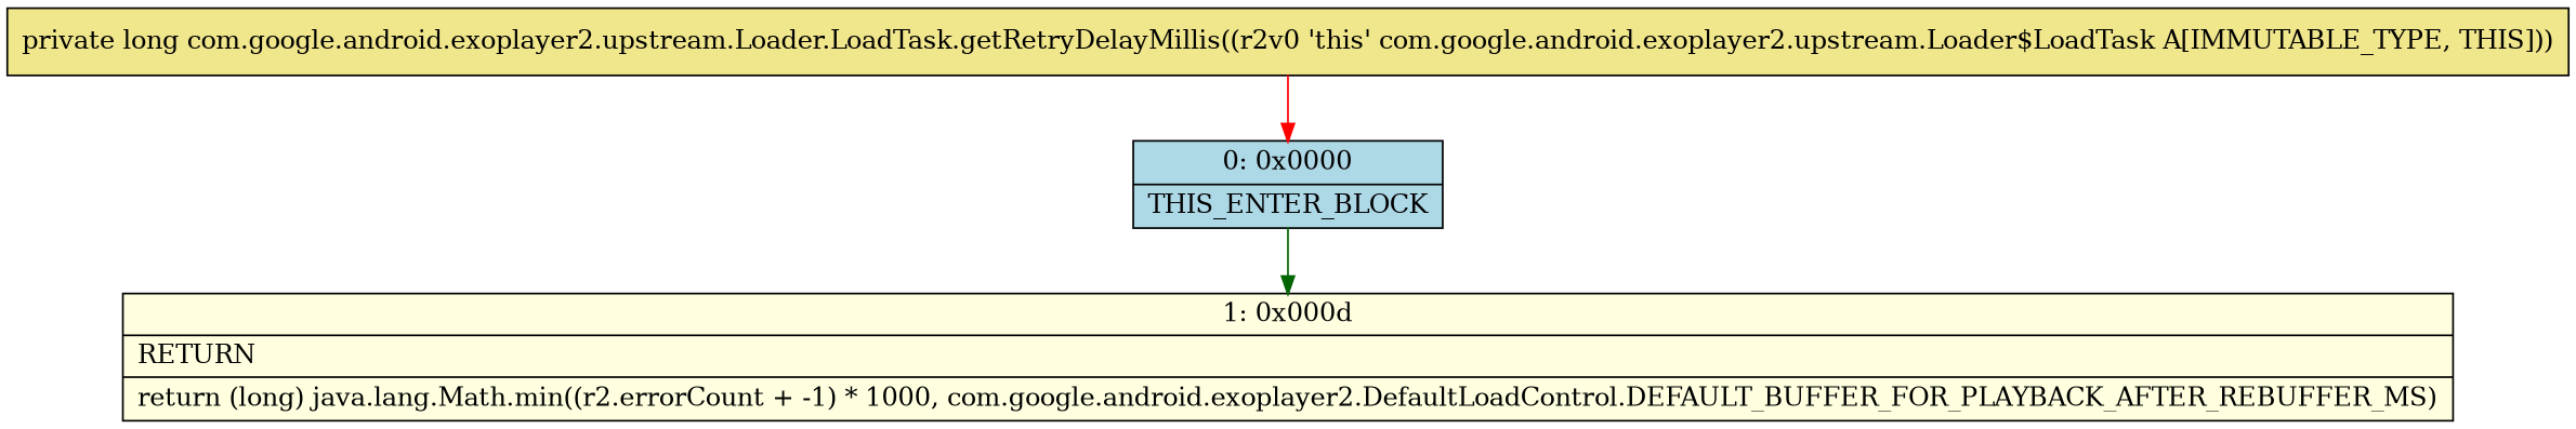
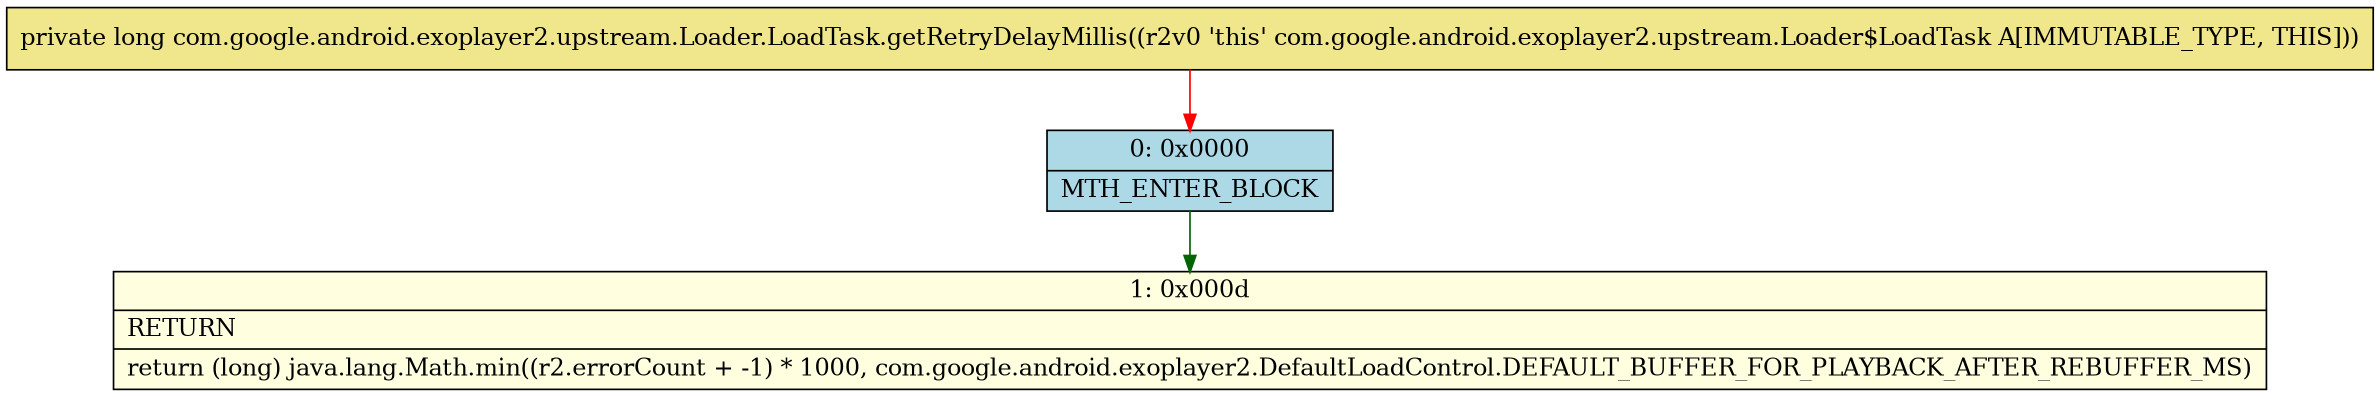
  digraph {
    node [shape=record style=filled]
-   n1 [label="{0\:\ 0x0000|THIS_ENTER_BLOCK\l}" fillcolor=lightblue]
+   n1 [label="{0\:\ 0x0000|MTH_ENTER_BLOCK\l}" fillcolor=lightblue]
    n2 [label="{1\:\ 0x000d|RETURN\l|return (long) java.lang.Math.min((r2.errorCount + \-1) * 1000, com.google.android.exoplayer2.DefaultLoadControl.DEFAULT_BUFFER_FOR_PLAYBACK_AFTER_REBUFFER_MS)\l}" fillcolor=lightyellow]
    n3 [label="{private long com.google.android.exoplayer2.upstream.Loader.LoadTask.getRetryDelayMillis((r2v0 'this' com.google.android.exoplayer2.upstream.Loader$LoadTask A[IMMUTABLE_TYPE, THIS])) }" fillcolor=khaki]
    n1 -> n2 [color=darkgreen]
    n3 -> n1 [color=red]
  }
